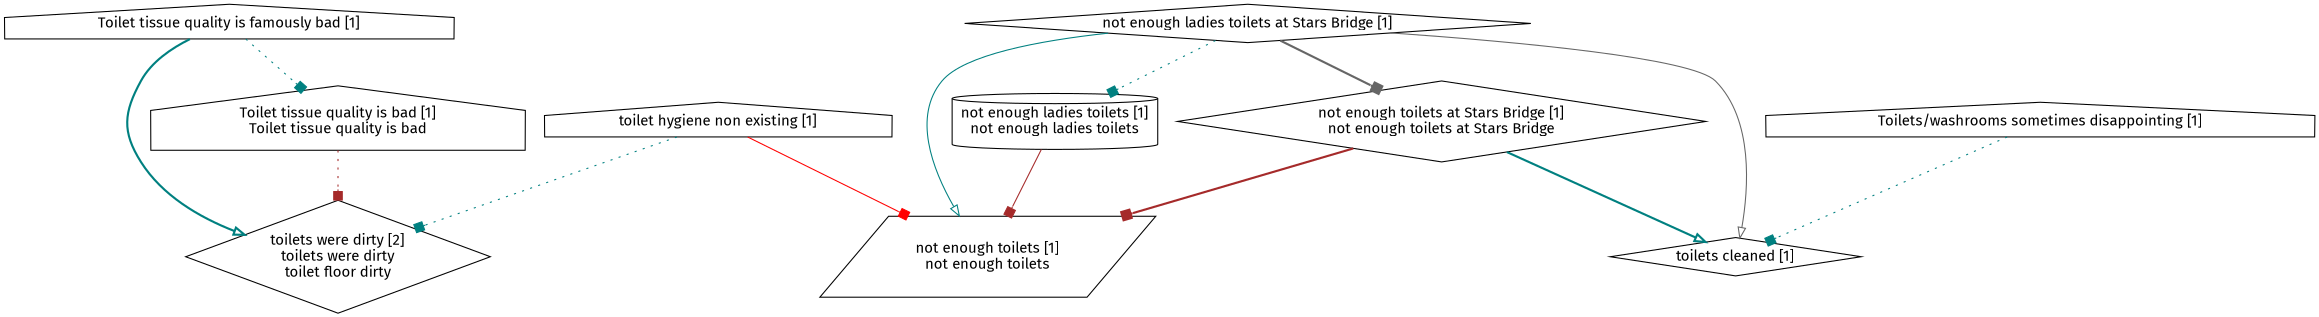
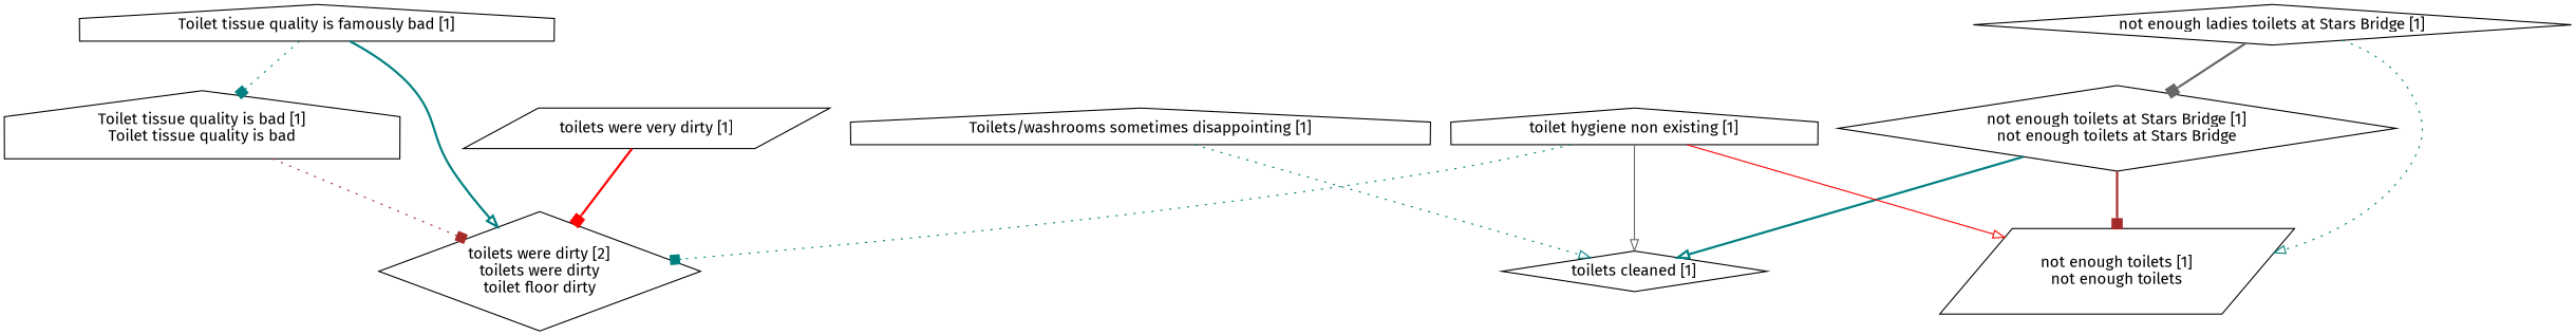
  digraph {
    fontname="Fira Sans"
    node [fontname="Fira Sans" shape=diamond]
    edge [arrowhead=box color=teal fontname="Fira Sans" style=dotted]
    "toilets were dirty [2]\ntoilets were dirty\ntoilet floor dirty"
    "Toilet tissue quality is famously bad [1]" [shape=house]
    "Toilet tissue quality is bad [1]\nToilet tissue quality is bad" [shape=house]
    "toilets cleaned [1]"
    "Toilets/washrooms sometimes disappointing [1]" [shape=house]
    "not enough ladies toilets at Stars Bridge [1]"
    "not enough toilets at Stars Bridge [1]\nnot enough toilets at Stars Bridge"
    "not enough toilets [1]\nnot enough toilets" [shape=parallelogram]
-   "not enough ladies toilets [1]\nnot enough ladies toilets" [shape=cylinder]
    "toilet hygiene non existing [1]" [shape=house]
+   "toilets were very dirty [1]" [shape=parallelogram]
    "Toilet tissue quality is famously bad [1]" -> "toilets were dirty [2]\ntoilets were dirty\ntoilet floor dirty" [arrowhead=onormal style=bold]
    "Toilet tissue quality is famously bad [1]" -> "Toilet tissue quality is bad [1]\nToilet tissue quality is bad"
    "Toilet tissue quality is bad [1]\nToilet tissue quality is bad" -> "toilets were dirty [2]\ntoilets were dirty\ntoilet floor dirty" [color=brown]
-   "Toilets/washrooms sometimes disappointing [1]" -> "toilets cleaned [1]"
-   "not enough ladies toilets at Stars Bridge [1]" -> "toilets cleaned [1]" [arrowhead=onormal color=gray40 style=solid]
+   "Toilets/washrooms sometimes disappointing [1]" -> "toilets cleaned [1]" [arrowhead=onormal]
+   "toilet hygiene non existing [1]" -> "toilets cleaned [1]" [arrowhead=onormal color=gray40 style=solid]
    "not enough ladies toilets at Stars Bridge [1]" -> "not enough toilets at Stars Bridge [1]\nnot enough toilets at Stars Bridge" [color=gray40 style=bold]
-   "not enough ladies toilets at Stars Bridge [1]" -> "not enough toilets [1]\nnot enough toilets" [arrowhead=onormal style=solid]
-   "not enough ladies toilets at Stars Bridge [1]" -> "not enough ladies toilets [1]\nnot enough ladies toilets"
+   "not enough ladies toilets at Stars Bridge [1]" -> "not enough toilets [1]\nnot enough toilets" [arrowhead=onormal]
    "not enough toilets at Stars Bridge [1]\nnot enough toilets at Stars Bridge" -> "toilets cleaned [1]" [arrowhead=onormal style=bold]
    "not enough toilets at Stars Bridge [1]\nnot enough toilets at Stars Bridge" -> "not enough toilets [1]\nnot enough toilets" [color=brown style=bold]
-   "not enough ladies toilets [1]\nnot enough ladies toilets" -> "not enough toilets [1]\nnot enough toilets" [color=brown style=solid]
    "toilet hygiene non existing [1]" -> "toilets were dirty [2]\ntoilets were dirty\ntoilet floor dirty"
-   "toilet hygiene non existing [1]" -> "not enough toilets [1]\nnot enough toilets" [color=red style=solid]
+   "toilet hygiene non existing [1]" -> "not enough toilets [1]\nnot enough toilets" [arrowhead=onormal color=red style=solid]
+   "toilets were very dirty [1]" -> "toilets were dirty [2]\ntoilets were dirty\ntoilet floor dirty" [color=red style=bold]
  }
